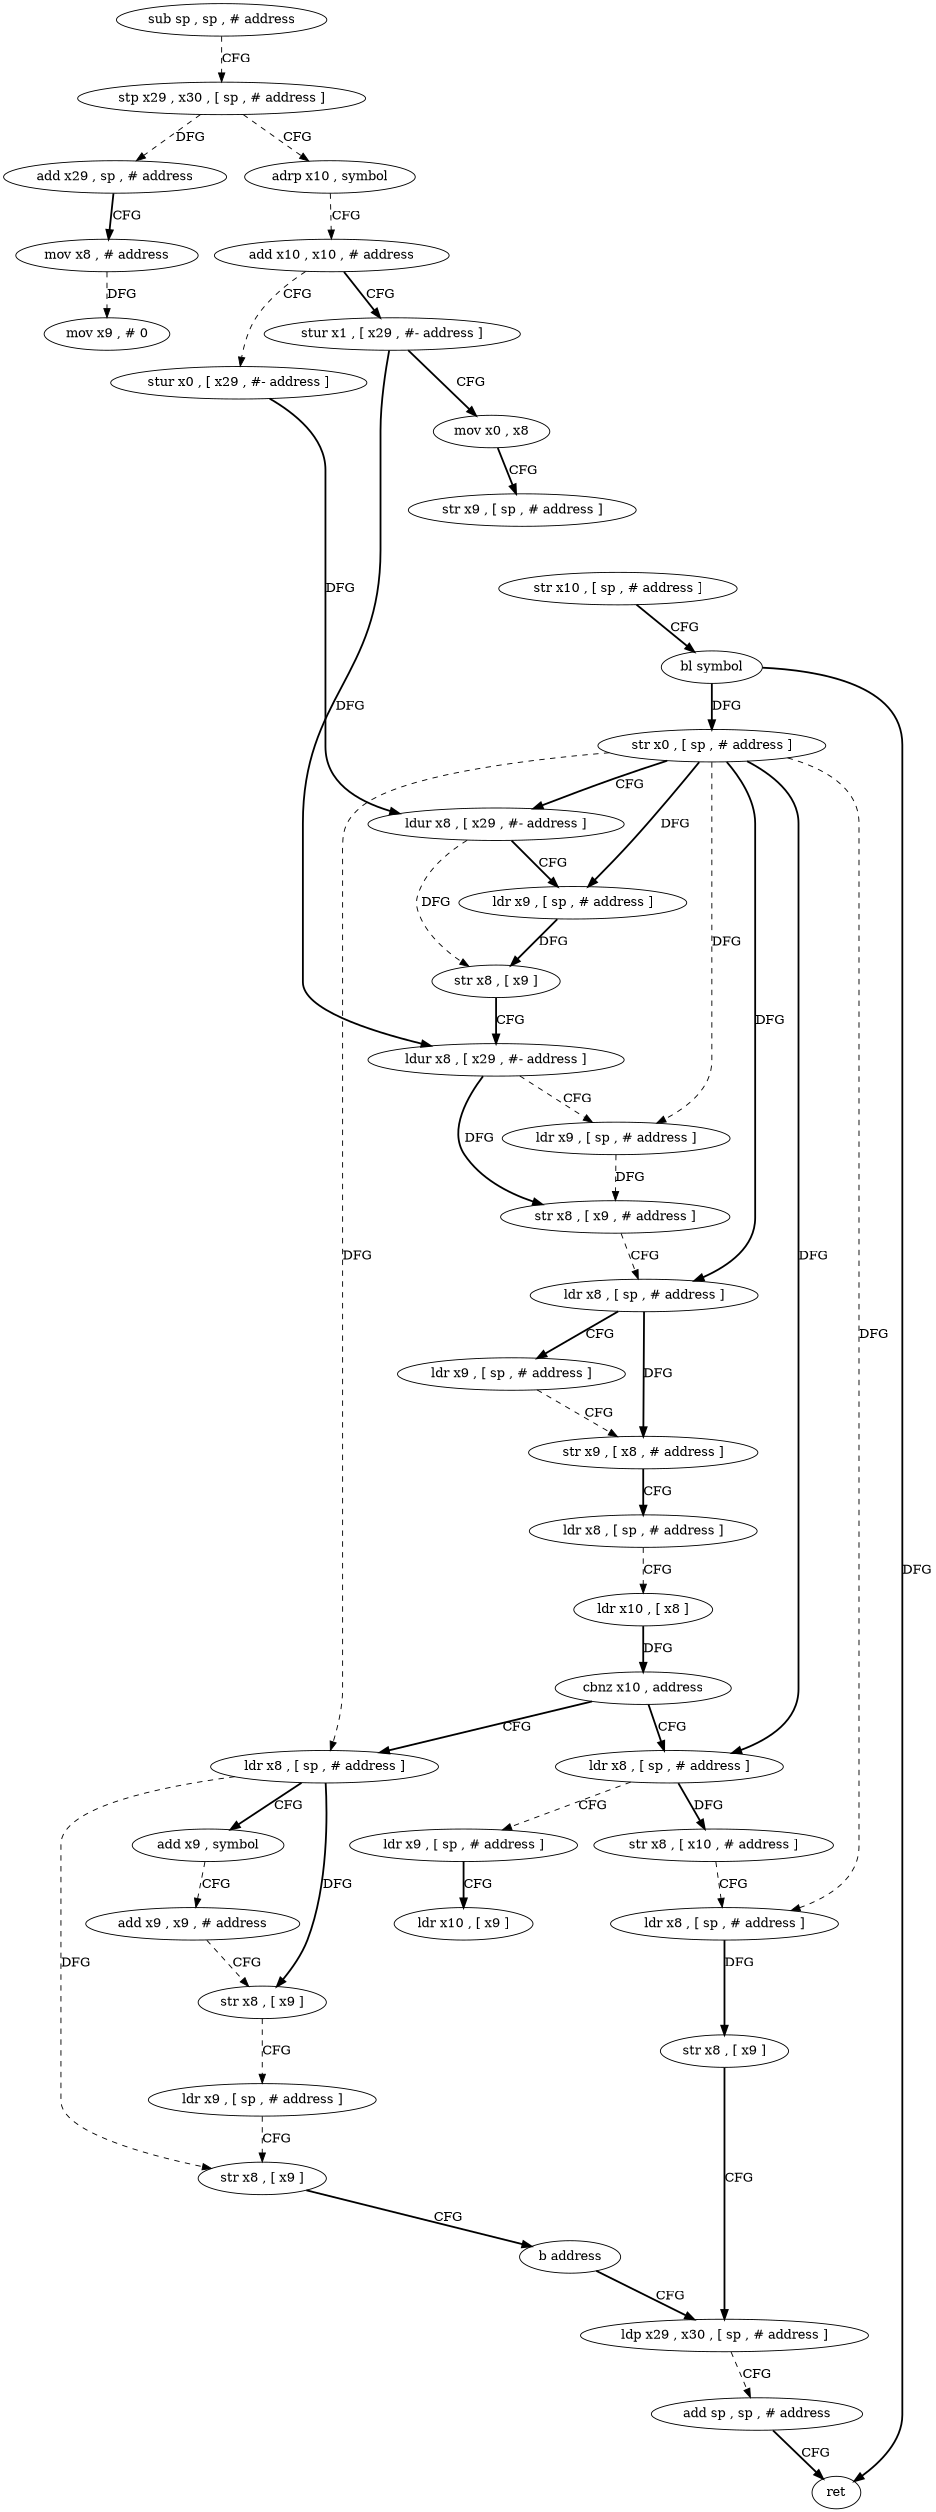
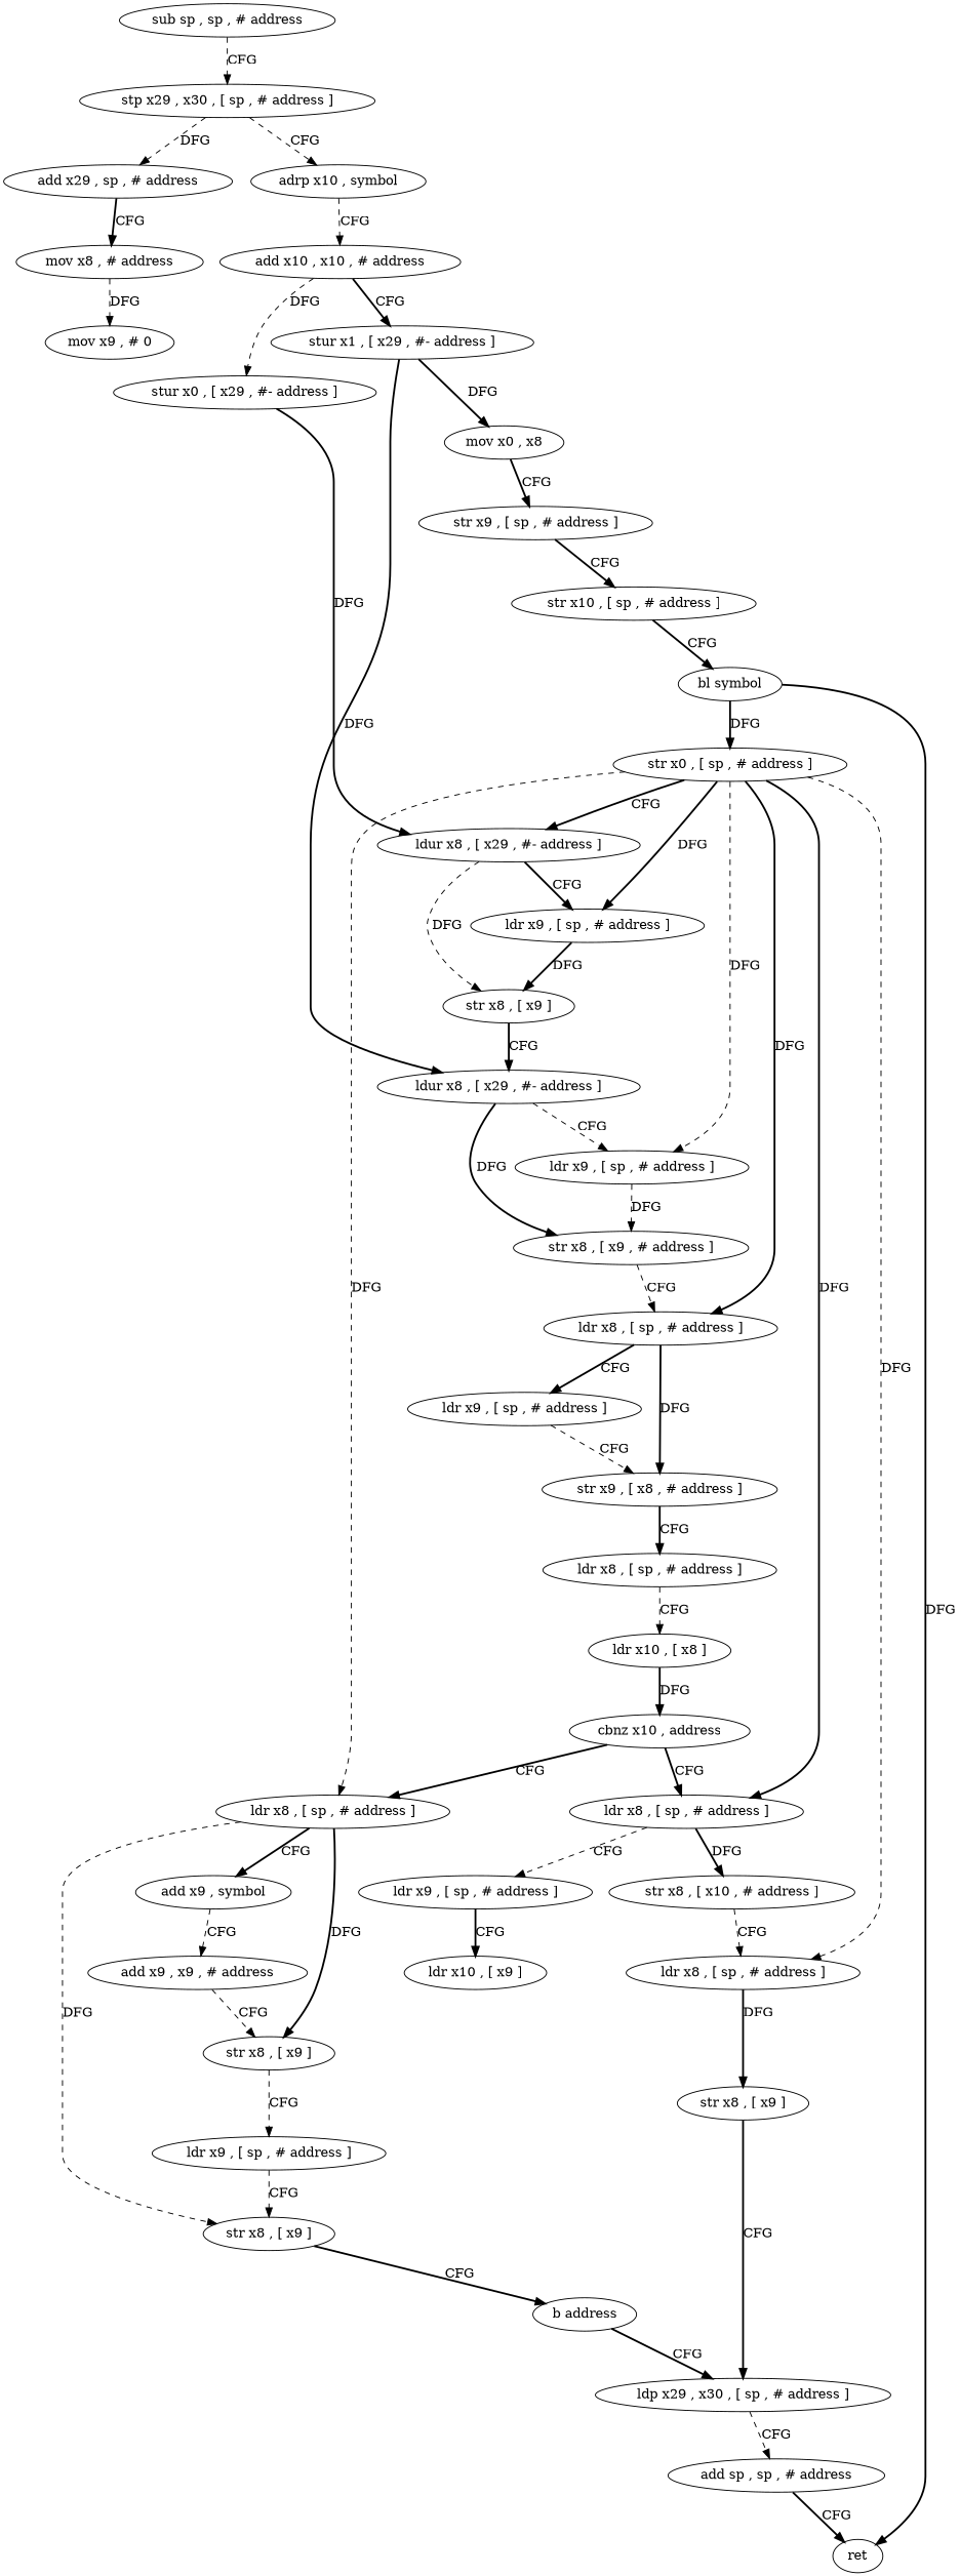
  digraph {
    edge [style=bold]
    n1 [label="sub sp , sp , # address"]
    n2 [label="stp x29 , x30 , [ sp , # address ]"]
    n3 [label="add x29 , sp , # address"]
    n4 [label="adrp x10 , symbol"]
    n5 [label="mov x8 , # address"]
    n6 [label="mov x9 , # 0"]
    n7 [label="add x10 , x10 , # address"]
    n8 [label="stur x0 , [ x29 , #- address ]"]
    n9 [label="stur x1 , [ x29 , #- address ]"]
    n10 [label="ldur x8 , [ x29 , #- address ]"]
    n11 [label="mov x0 , x8"]
    n12 [label="ldur x8 , [ x29 , #- address ]"]
    n13 [label="ldr x9 , [ sp , # address ]"]
    n14 [label="str x8 , [ x9 ]"]
    n15 [label="str x9 , [ sp , # address ]"]
    n16 [label="ldr x9 , [ sp , # address ]"]
    n17 [label="str x8 , [ x9 , # address ]"]
    n18 [label="str x10 , [ sp , # address ]"]
    n19 [label="bl symbol"]
    n20 [label="str x0 , [ sp , # address ]"]
    n21 [label=ret]
    n22 [label="ldr x8 , [ sp , # address ]"]
    n23 [label="ldr x8 , [ sp , # address ]"]
    n24 [label="ldr x8 , [ sp , # address ]"]
    n25 [label="ldr x8 , [ sp , # address ]"]
    n26 [label="ldr x9 , [ sp , # address ]"]
    n27 [label="str x9 , [ x8 , # address ]"]
    n28 [label="ldr x9 , [ sp , # address ]"]
    n29 [label="str x8 , [ x10 , # address ]"]
    n30 [label="add x9 , symbol"]
    n31 [label="str x8 , [ x9 ]"]
    n32 [label="str x8 , [ x9 ]"]
    n33 [label="str x8 , [ x9 ]"]
    n34 [label="ldr x8 , [ sp , # address ]"]
    n35 [label="ldr x10 , [ x8 ]"]
    n36 [label="cbnz x10 , address"]
    n37 [label="ldr x10 , [ x9 ]"]
    n38 [label="add x9 , x9 , # address"]
    n39 [label="ldr x9 , [ sp , # address ]"]
    n40 [label="b address"]
    n41 [label="ldp x29 , x30 , [ sp , # address ]"]
    n42 [label="add sp , sp , # address"]
    n1 -> n2 [label=CFG style=dashed]
    n2 -> n3 [label=DFG style=dashed]
    n2 -> n4 [label=CFG style=dashed]
    n3 -> n5 [label=CFG]
    n4 -> n7 [label=CFG style=dashed]
    n5 -> n6 [label=DFG style=dashed]
-   n7 -> n8 [label=CFG style=dashed]
+   n7 -> n8 [label=DFG style=dashed]
    n7 -> n9 [label=CFG]
    n8 -> n10 [label=DFG]
-   n9 -> n11 [label=CFG]
+   n9 -> n11 [label=DFG]
    n9 -> n12 [label=DFG]
    n10 -> n13 [label=CFG]
    n10 -> n14 [label=DFG style=dashed]
    n11 -> n15 [label=CFG]
    n12 -> n16 [label=CFG style=dashed]
    n12 -> n17 [label=DFG]
    n13 -> n14 [label=DFG]
    n14 -> n12 [label=CFG]
+   n15 -> n18 [label=CFG]
    n16 -> n17 [label=DFG style=dashed]
    n17 -> n22 [label=CFG style=dashed]
    n18 -> n19 [label=CFG]
    n19 -> n20 [label=DFG]
    n19 -> n21 [label=DFG]
    n20 -> n10 [label=CFG]
    n20 -> n13 [label=DFG]
    n20 -> n16 [label=DFG style=dashed]
    n20 -> n22 [label=DFG]
    n20 -> n23 [label=DFG]
    n20 -> n24 [label=DFG style=dashed]
    n20 -> n25 [label=DFG style=dashed]
    n22 -> n26 [label=CFG]
    n22 -> n27 [label=DFG]
    n23 -> n28 [label=CFG style=dashed]
    n23 -> n29 [label=DFG]
    n24 -> n30 [label=CFG]
    n24 -> n31 [label=DFG]
    n24 -> n32 [label=DFG style=dashed]
    n25 -> n33 [label=DFG]
    n26 -> n27 [label=CFG style=dashed]
    n27 -> n34 [label=CFG]
    n28 -> n37 [label=CFG]
    n29 -> n25 [label=CFG style=dashed]
    n30 -> n38 [label=CFG style=dashed]
    n31 -> n39 [label=CFG style=dashed]
    n32 -> n40 [label=CFG]
    n33 -> n41 [label=CFG]
    n34 -> n35 [label=CFG style=dashed]
    n35 -> n36 [label=DFG]
    n36 -> n23 [label=CFG]
    n36 -> n24 [label=CFG]
    n38 -> n31 [label=CFG style=dashed]
    n39 -> n32 [label=CFG style=dashed]
    n40 -> n41 [label=CFG]
    n41 -> n42 [label=CFG style=dashed]
    n42 -> n21 [label=CFG]
  }
